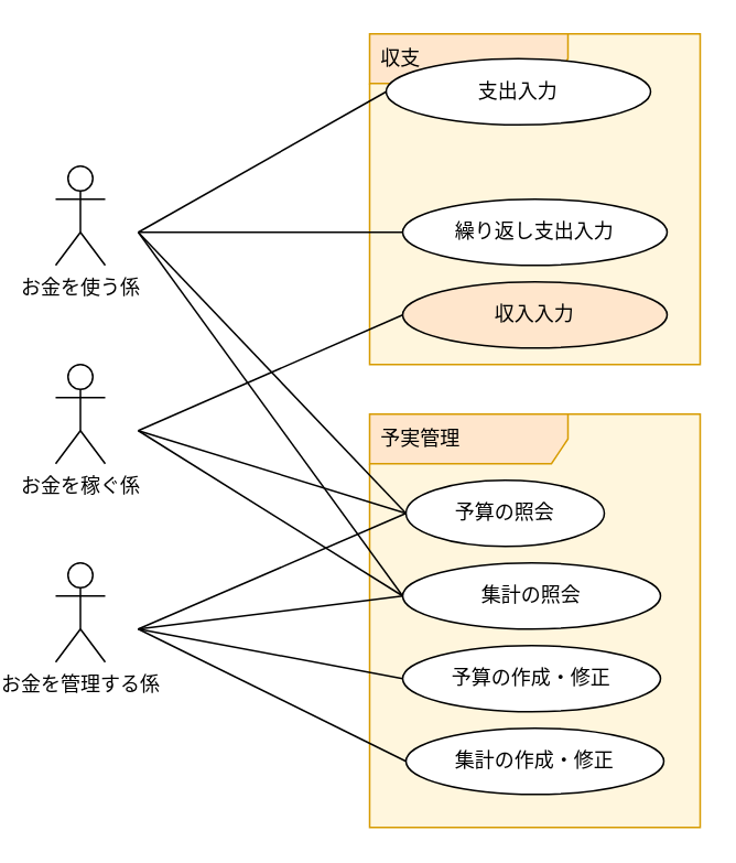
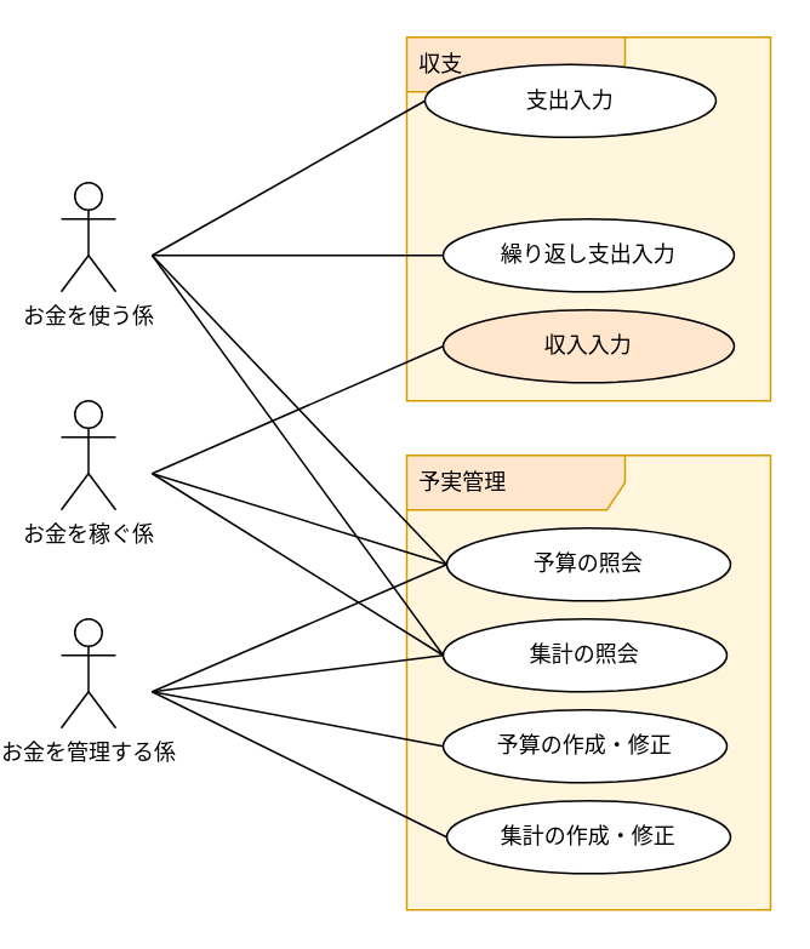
  <mxCell id="0" />
  <mxCell id="1" value="BackGround" style="locked=1;" parent="0" />
  <mxCell id="2" value="Groups" parent="0" />
  <mxCell id="3" value="収支" style="shape=umlFrame;whiteSpace=wrap;html=1;width=120;height=30;boundedLbl=1;verticalAlign=middle;align=left;spacingLeft=5;fillColor=#ffe6cc;strokeColor=#d79b00;gradientColor=none;swimlaneFillColor=#FFF6DD;" parent="2" vertex="1"><mxGeometry x="210" y="20" width="200" height="200" as="geometry" /></mxCell>
  <mxCell id="4" value="予実管理" style="shape=umlFrame;whiteSpace=wrap;html=1;width=120;height=30;boundedLbl=1;verticalAlign=middle;align=left;spacingLeft=5;fillColor=#ffe6cc;strokeColor=#d79b00;gradientColor=none;swimlaneFillColor=#FFF6DD;" parent="2" vertex="1"><mxGeometry x="210" y="250" width="200" height="250" as="geometry" /></mxCell>
  <mxCell id="5" value="Components" parent="0" />
  <mxCell id="6" value="お金を稼ぐ係" style="shape=umlActor;verticalLabelPosition=bottom;verticalAlign=top;html=1;" parent="5" vertex="1"><mxGeometry x="20" y="220" width="30" height="60" as="geometry" /></mxCell>
  <mxCell id="7" style="edgeStyle=none;html=1;exitX=0;exitY=0.5;exitDx=0;exitDy=0;endArrow=none;endFill=0;" parent="5" source="8" edge="1"><mxGeometry relative="1" as="geometry"><mxPoint x="70" y="140" as="targetPoint" /></mxGeometry></mxCell>
  <mxCell id="8" value="支出入力" style="ellipse;whiteSpace=wrap;html=1;" parent="5" vertex="1"><mxGeometry x="220" y="35" width="160" height="40" as="geometry" /></mxCell>
  <mxCell id="9" value="お金を管理する係" style="shape=umlActor;verticalLabelPosition=bottom;verticalAlign=top;html=1;" parent="5" vertex="1"><mxGeometry x="20" y="340" width="30" height="60" as="geometry" /></mxCell>
  <mxCell id="10" value="お金を使う係" style="shape=umlActor;verticalLabelPosition=bottom;verticalAlign=top;html=1;" parent="5" vertex="1"><mxGeometry x="20" y="100" width="30" height="60" as="geometry" /></mxCell>
  <mxCell id="11" style="edgeStyle=none;html=1;exitX=0;exitY=0.5;exitDx=0;exitDy=0;endArrow=none;endFill=0;" parent="5" source="12" edge="1"><mxGeometry relative="1" as="geometry"><mxPoint x="70" y="260" as="targetPoint" /></mxGeometry></mxCell>
  <mxCell id="12" value="収入入力" style="ellipse;whiteSpace=wrap;html=1;fillColor=#ffe6cc;" parent="5" vertex="1"><mxGeometry x="230" y="170" width="160" height="40" as="geometry" /></mxCell>
  <mxCell id="13" style="edgeStyle=none;html=1;exitX=0;exitY=0.5;exitDx=0;exitDy=0;endArrow=none;endFill=0;" parent="5" source="14" edge="1"><mxGeometry relative="1" as="geometry"><mxPoint x="70" y="380" as="targetPoint" /></mxGeometry></mxCell>
  <mxCell id="14" value="予算の作成・修正" style="ellipse;whiteSpace=wrap;html=1;" parent="5" vertex="1"><mxGeometry x="230" y="390" width="156" height="40" as="geometry" /></mxCell>
  <mxCell id="15" style="edgeStyle=none;html=1;exitX=0;exitY=0.5;exitDx=0;exitDy=0;endArrow=none;endFill=0;" parent="5" source="16" edge="1"><mxGeometry relative="1" as="geometry"><mxPoint x="70" y="380" as="targetPoint" /></mxGeometry></mxCell>
  <mxCell id="16" value="集計の作成・修正" style="ellipse;whiteSpace=wrap;html=1;" parent="5" vertex="1"><mxGeometry x="232" y="440" width="156" height="40" as="geometry" /></mxCell>
  <mxCell id="17" style="edgeStyle=none;html=1;exitX=0;exitY=0.5;exitDx=0;exitDy=0;endArrow=none;endFill=0;" parent="5" source="18" edge="1"><mxGeometry relative="1" as="geometry"><mxPoint x="70" y="140" as="targetPoint" /></mxGeometry></mxCell>
  <mxCell id="18" value="繰り返し支出入力" style="ellipse;whiteSpace=wrap;html=1;" parent="5" vertex="1"><mxGeometry x="230" y="120" width="160" height="40" as="geometry" /></mxCell>
  <mxCell id="19" style="edgeStyle=none;html=1;exitX=0;exitY=0.5;exitDx=0;exitDy=0;endArrow=none;endFill=0;" parent="5" source="22" edge="1"><mxGeometry relative="1" as="geometry"><mxPoint x="70" y="140" as="targetPoint" /></mxGeometry></mxCell>
  <mxCell id="20" style="edgeStyle=none;html=1;exitX=0;exitY=0.5;exitDx=0;exitDy=0;endArrow=none;endFill=0;" parent="5" source="22" edge="1"><mxGeometry relative="1" as="geometry"><mxPoint x="70" y="380" as="targetPoint" /></mxGeometry></mxCell>
  <mxCell id="21" style="edgeStyle=none;html=1;exitX=0;exitY=0.5;exitDx=0;exitDy=0;endArrow=none;endFill=0;" parent="5" source="22" edge="1"><mxGeometry relative="1" as="geometry"><mxPoint x="70" y="260" as="targetPoint" /></mxGeometry></mxCell>
- <mxCell id="22" value="予算の照会" style="ellipse;whiteSpace=wrap;html=1;" parent="5" vertex="1"><mxGeometry x="232" y="290" width="120" height="40" as="geometry" /></mxCell>
+ <mxCell id="22" value="予算の照会" style="ellipse;whiteSpace=wrap;html=1;" parent="5" vertex="1"><mxGeometry x="232" y="290" width="156" height="40" as="geometry" /></mxCell>
  <mxCell id="23" style="edgeStyle=none;html=1;exitX=0;exitY=0.5;exitDx=0;exitDy=0;endArrow=none;endFill=0;" parent="5" source="26" edge="1"><mxGeometry relative="1" as="geometry"><mxPoint x="70" y="140" as="targetPoint" /></mxGeometry></mxCell>
  <mxCell id="24" style="edgeStyle=none;html=1;exitX=0;exitY=0.5;exitDx=0;exitDy=0;endArrow=none;endFill=0;" parent="5" source="26" edge="1"><mxGeometry relative="1" as="geometry"><mxPoint x="70" y="260" as="targetPoint" /></mxGeometry></mxCell>
  <mxCell id="25" style="edgeStyle=none;html=1;exitX=0;exitY=0.5;exitDx=0;exitDy=0;endArrow=none;endFill=0;" parent="5" source="26" edge="1"><mxGeometry relative="1" as="geometry"><mxPoint x="70" y="380" as="targetPoint" /></mxGeometry></mxCell>
  <mxCell id="26" value="集計の照会" style="ellipse;whiteSpace=wrap;html=1;" parent="5" vertex="1"><mxGeometry x="230" y="340" width="156" height="40" as="geometry" /></mxCell>
